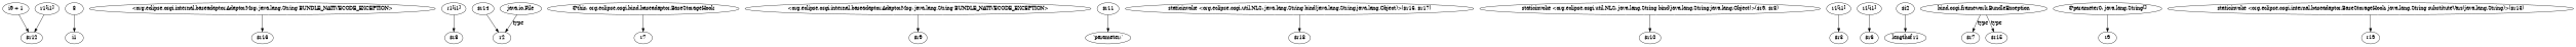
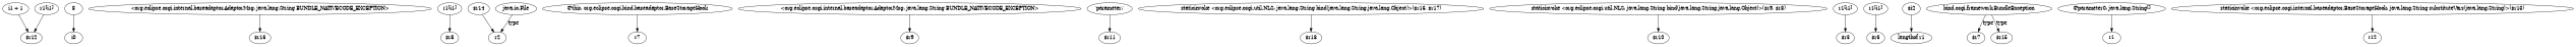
  digraph {
-   n1 [label="i9 + 1"]
+   n1 [label="i1 + 1"]
    n2 [label="$r12"]
-   n3 [label=i1]
+   n3 [label=i0]
    n4 [label=8]
    n5 [label="r1[i1]"]
    n6 [label="<org.eclipse.osgi.internal.baseadaptor.AdaptorMsg: java.lang.String BUNDLE_NATIVECODE_EXCEPTION>"]
    n7 [label="$r16"]
    n8 [label="r1[i1]"]
    n9 [label="$r8"]
    n10 [label="$r14"]
    n11 [label=r2]
    n12 [label="@this: org.eclipse.osgi.bind.baseadaptor.BaseStorageHook"]
    n13 [label=r7]
    n14 [label="java.io.File"]
    n15 [label="<org.eclipse.osgi.internal.baseadaptor.AdaptorMsg: java.lang.String BUNDLE_NATIVECODE_EXCEPTION>"]
    n16 [label="$r9"]
    n17 [label="'parameter:'"]
    n18 [label="$r11"]
    n19 [label="staticinvoke <org.eclipse.osgi.util.NLS: java.lang.String bind(java.lang.String,java.lang.Object)>($r16, $r17)"]
    n20 [label="$r18"]
    n21 [label="staticinvoke <org.eclipse.osgi.util.NLS: java.lang.String bind(java.lang.String,java.lang.Object)>($r9, $r8)"]
    n22 [label="$r10"]
    n23 [label="r1[i1]"]
    n24 [label="$r3"]
    n25 [label="r1[i1]"]
    n26 [label="$r6"]
    n27 [label="lengthof r1"]
    n28 [label="$i2"]
    n29 [label="bind.osgi.framework.BundleException"]
    n30 [label="$r7"]
    n31 [label="$r15"]
    n32 [label="@parameter0: java.lang.String[]"]
-   n33 [label=r9]
+   n33 [label=r1]
    n34 [label="staticinvoke <org.eclipse.osgi.internal.baseadaptor.BaseStorageHook: java.lang.String substituteVars(java.lang.String)>($r13)"]
-   n35 [label=r19]
+   n35 [label=r12]
    n1 -> n2
    n4 -> n3
    n5 -> n2
    n6 -> n7
    n8 -> n9
    n10 -> n11
    n12 -> n13
    n14 -> n11 [label=type]
    n15 -> n16
-   n18 -> n17
+   n17 -> n18
    n19 -> n20
    n21 -> n22
    n23 -> n24
    n25 -> n26
    n28 -> n27
    n29 -> n30 [label=type]
    n29 -> n31 [label=type]
    n32 -> n33
    n34 -> n35
  }
